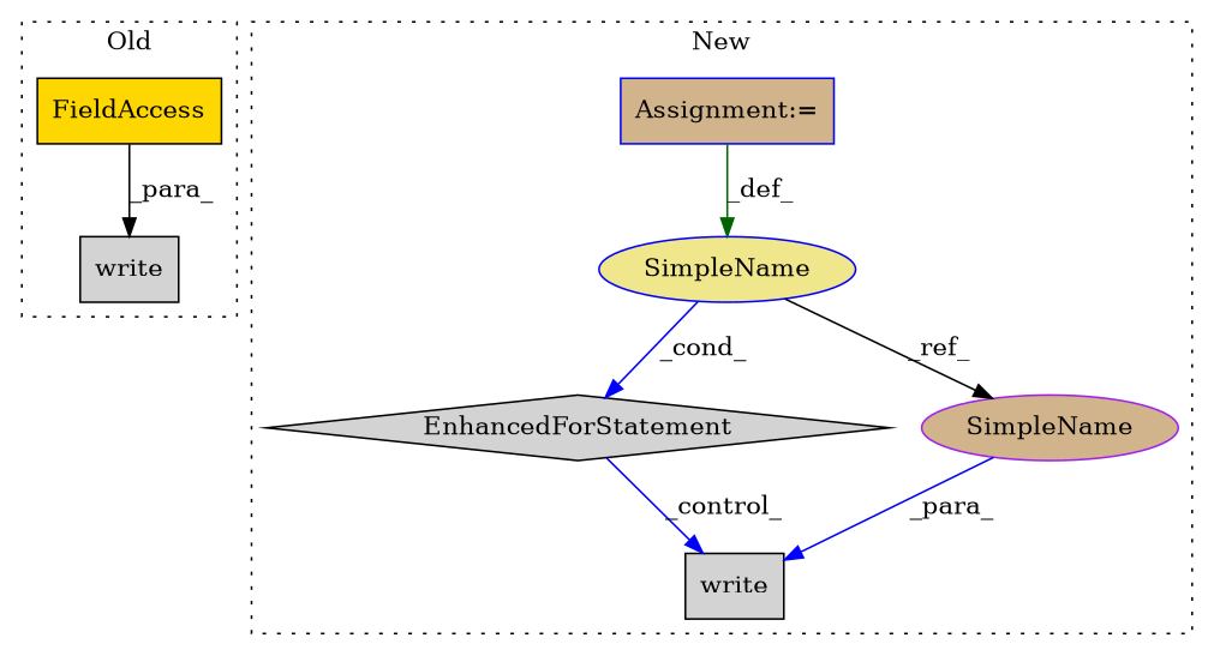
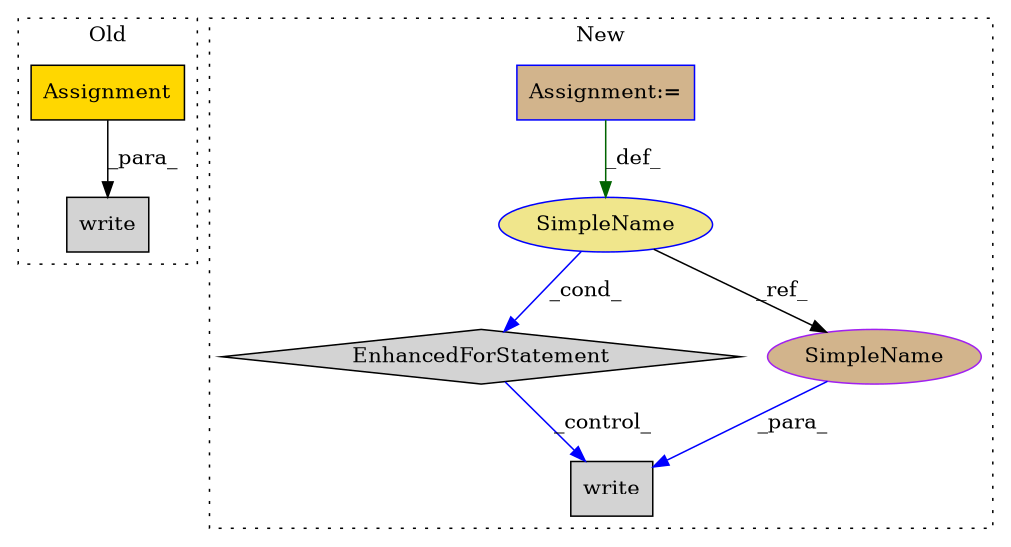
  digraph {
    node [a=32 l="6,1" s="1647,1744" shape=box style=filled fillcolor=lightgrey color=black]
    edge [color=blue]
    n1 [label=write s="862,884"]
-   n2 [a=22 l=16 label=FieldAccess s=868 fillcolor=gold]
+   n2 [a=22 l=16 label=Assignment s=868 fillcolor=gold]
    n3 [a=70 l="57,2" label=EnhancedForStatement shape=diamond]
    n4 [a=7 l="57,2" label="Assignment:=" fillcolor=tan color=blue]
    n5 [label=write s="1758,1769"]
    n6 [a=42 l=5 label=SimpleName s=1708 shape=ellipse fillcolor=khaki color=blue]
    n7 [a=42 l=5 label=SimpleName s=1764 shape=ellipse fillcolor=tan color=purple]
    subgraph cluster_1 {
      label=Old
      style=dotted
      n1
      n2
    }
    subgraph cluster_2 {
      label=New
      style=dotted
      n3
      n4
      n5
      n6
      n7
    }
    n2 -> n1 [label=_para_ color=black]
    n3 -> n5 [label=_control_]
    n4 -> n6 [label=_def_ color=darkgreen]
    n6 -> n3 [label=_cond_]
    n6 -> n7 [label=_ref_ color=black]
    n7 -> n5 [label=_para_]
  }
